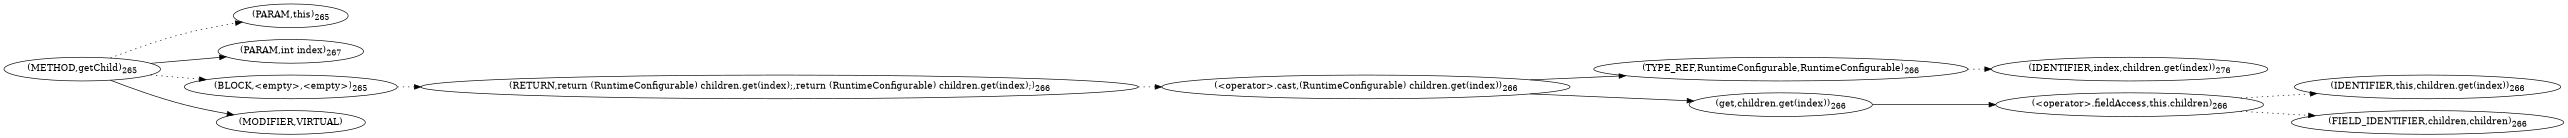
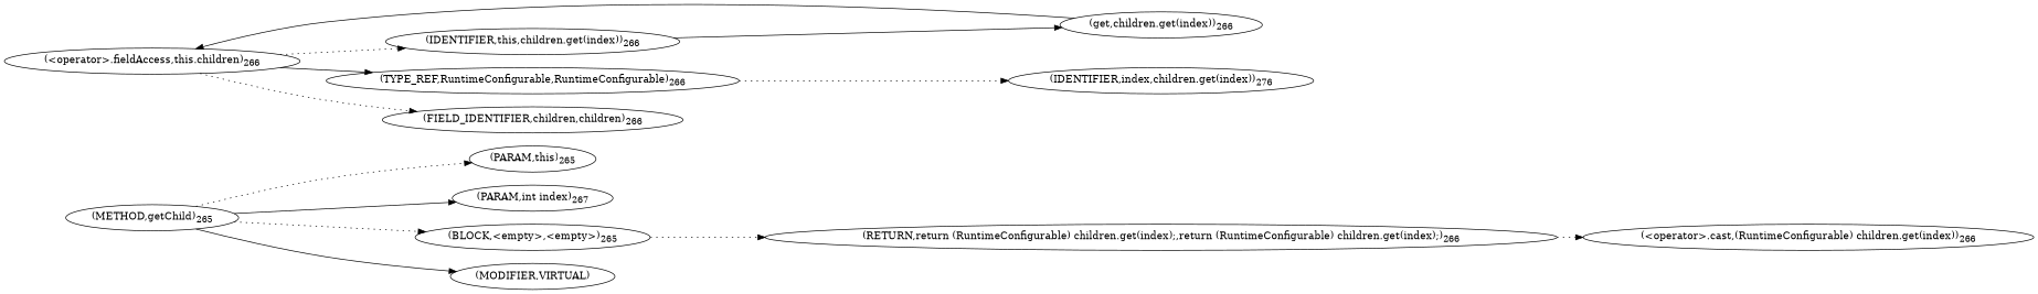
  digraph {
    rankdir=LR
    edge [style=dotted]
    n1 [label=<(METHOD,getChild)<SUB>265</SUB>>]
    n2 [label=<(PARAM,this)<SUB>265</SUB>>]
    n3 [label=<(PARAM,int index)<SUB>267</SUB>>]
    n4 [label=<(BLOCK,&lt;empty&gt;,&lt;empty&gt;)<SUB>265</SUB>>]
    n5 [label=<(MODIFIER,VIRTUAL)>]
    n6 [label=<(RETURN,return (RuntimeConfigurable) children.get(index);,return (RuntimeConfigurable) children.get(index);)<SUB>266</SUB>>]
    n7 [label=<(&lt;operator&gt;.cast,(RuntimeConfigurable) children.get(index))<SUB>266</SUB>>]
    n8 [label=<(TYPE_REF,RuntimeConfigurable,RuntimeConfigurable)<SUB>266</SUB>>]
    n9 [label=<(get,children.get(index))<SUB>266</SUB>>]
    n10 [label=<(IDENTIFIER,index,children.get(index))<SUB>276</SUB>>]
    n11 [label=<(&lt;operator&gt;.fieldAccess,this.children)<SUB>266</SUB>>]
    n12 [label=<(IDENTIFIER,this,children.get(index))<SUB>266</SUB>>]
    n13 [label=<(FIELD_IDENTIFIER,children,children)<SUB>266</SUB>>]
    n1 -> n2
    n1 -> n3 [style=solid]
    n1 -> n4
    n1 -> n5 [style=solid]
    n4 -> n6
    n6 -> n7
-   n7 -> n8 [style=solid]
-   n7 -> n9 [style=solid]
+   n11 -> n8 [style=solid]
+   n12 -> n9 [style=solid]
    n8 -> n10
    n9 -> n11 [style=solid]
    n11 -> n12
    n11 -> n13
  }
